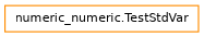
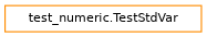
  digraph {
    rankdir=LR
-   n1 [color=darkorange fillcolor=white fontname=Helvetica fontsize=10 height=0.2 label="numeric_numeric.TestStdVar" shape=record style=filled width=0.4]
+   n1 [color=darkorange fillcolor=white fontname=Helvetica fontsize=10 height=0.2 label="test_numeric.TestStdVar" shape=record style=filled width=0.4]
  }
